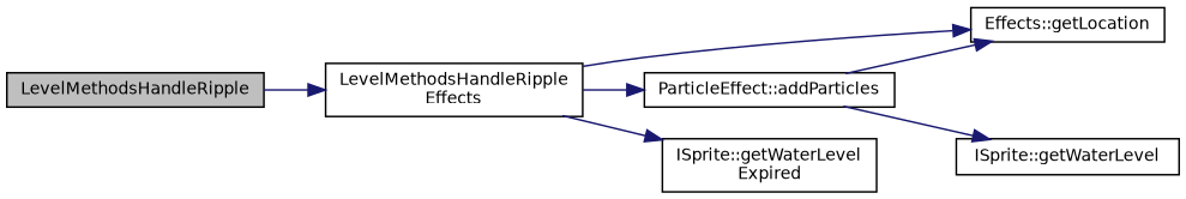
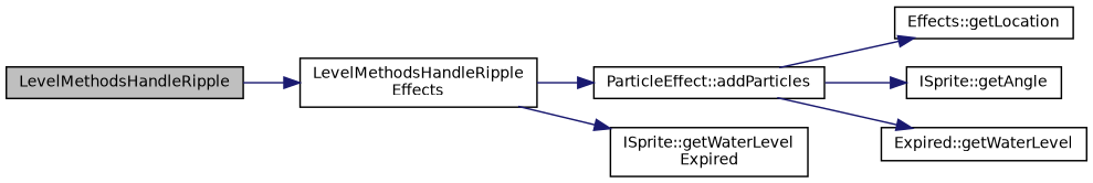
  digraph {
    rankdir=LR
    node [color=black fillcolor=white fontname=Helvetica fontsize=10 shape=record style=filled]
    edge [color=midnightblue fontname=Helvetica fontsize=10 labelfontname=Helvetica labelfontsize=10 style=solid]
    n1 [fillcolor=grey75 fontcolor=black height=0.2 label=LevelMethodsHandleRipple width=0.4]
    n2 [height=0.2 label="LevelMethodsHandleRipple\lEffects" width=0.4]
    n3 [height=0.2 label="ParticleEffect::addParticles" width=0.4]
    n4 [height=0.2 label="Effects::getLocation" width=0.4]
    n5 [height=0.2 label="ISprite::getWaterLevel\lExpired" width=0.4]
-   n7 [height=0.2 label="ISprite::getWaterLevel" width=0.4]
+   n6 [height=0.2 label="ISprite::getAngle" width=0.4]
+   n7 [height=0.2 label="Expired::getWaterLevel" width=0.4]
    n1 -> n2
    n2 -> n3
-   n2 -> n4
    n2 -> n5
    n3 -> n4
+   n3 -> n6
    n3 -> n7
  }
